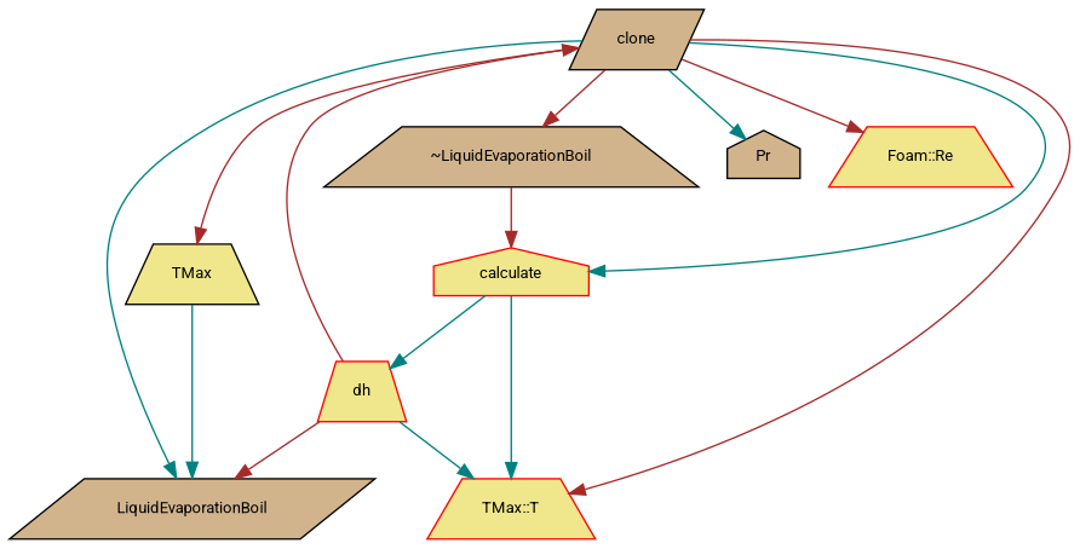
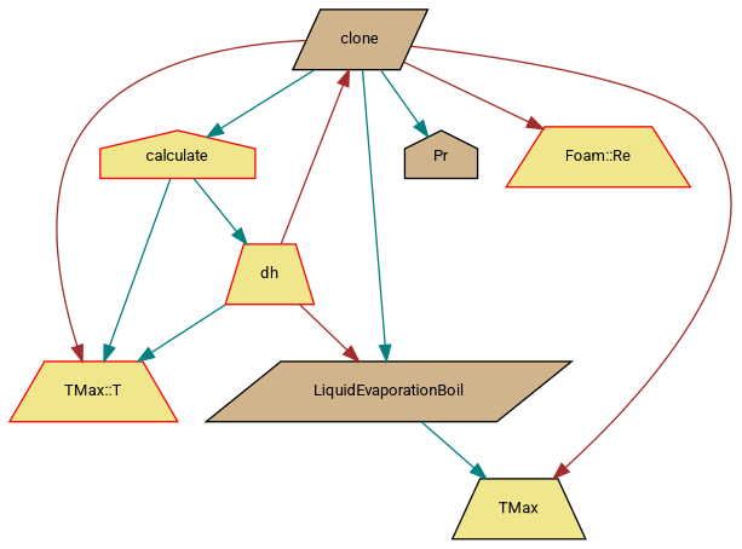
  digraph {
    fontname=Roboto
    rankdir=TB
    node [color=black fillcolor=khaki fontname=Roboto fontsize=10 shape=trapezium style=filled]
    edge [color=teal fontname=Roboto fontsize=10 labelfontname=Helvetica labelfontsize=10 style=solid]
    n1 [fillcolor=tan fontcolor=black height=0.2 label=clone shape=parallelogram width=0.4]
    n2 [color=red height=0.2 label=calculate shape=house width=0.4]
    n3 [color=red height=0.2 label="TMax::T" width=0.4]
    n4 [fillcolor=tan height=0.2 label=LiquidEvaporationBoil shape=parallelogram width=0.4]
    n5 [height=0.2 label=TMax width=0.4]
    n6 [fillcolor=tan height=0.2 label=Pr shape=house width=0.4]
    n7 [color=red height=0.2 label="Foam::Re" width=0.4]
-   n8 [fillcolor=tan height=0.2 label="~LiquidEvaporationBoil" width=0.4]
    n9 [color=red height=0.2 label=dh width=0.4]
    n1 -> n2
    n1 -> n3 [color=brown]
    n1 -> n4
    n1 -> n5 [color=brown]
    n1 -> n6
    n1 -> n7 [color=brown]
-   n1 -> n8 [color=brown]
    n2 -> n3
    n2 -> n9
-   n5 -> n4
-   n8 -> n2 [color=brown]
+   n4 -> n5
    n9 -> n1 [color=brown]
    n9 -> n3
    n9 -> n4 [color=brown]
  }
